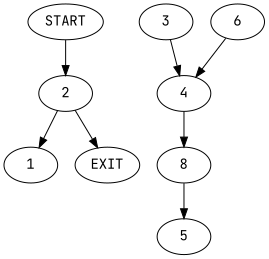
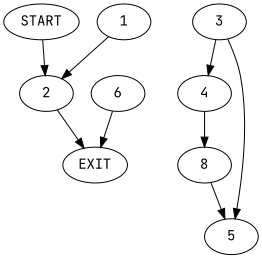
  digraph {
    fontname="JetBrains Mono"
    node [fontname="JetBrains Mono"]
    edge [fontname="JetBrains Mono"]
    n1 [label=START]
    2
    1
    n4 [label=EXIT]
    3
    4
    5
    8
    6
    n1 -> 2
    2 -> n4
-   2 -> 1
+   1 -> 2
    3 -> 4
+   3 -> 5
    4 -> 8
    8 -> 5
-   6 -> 4
+   6 -> n4
  }
